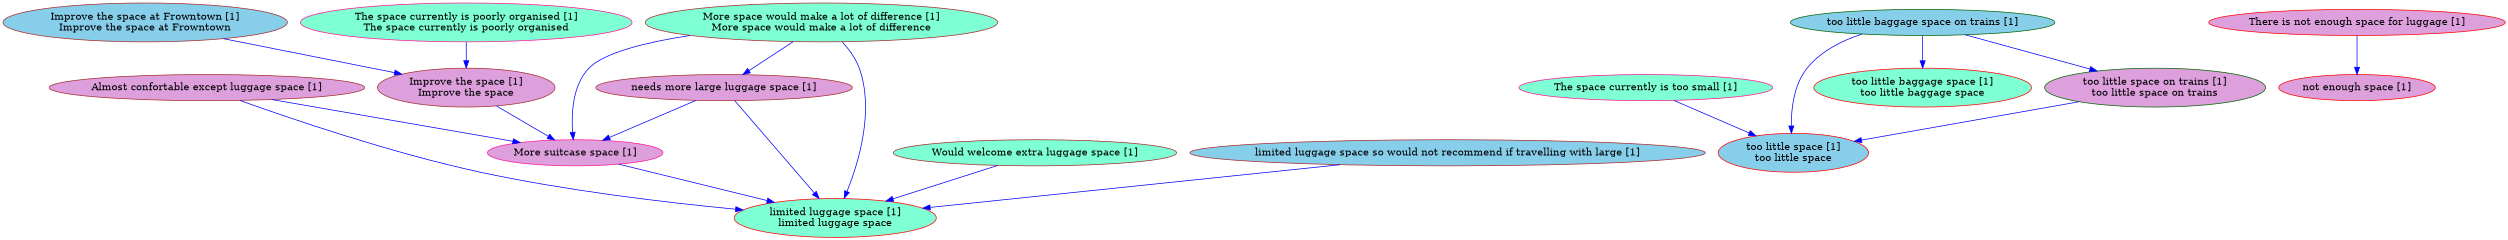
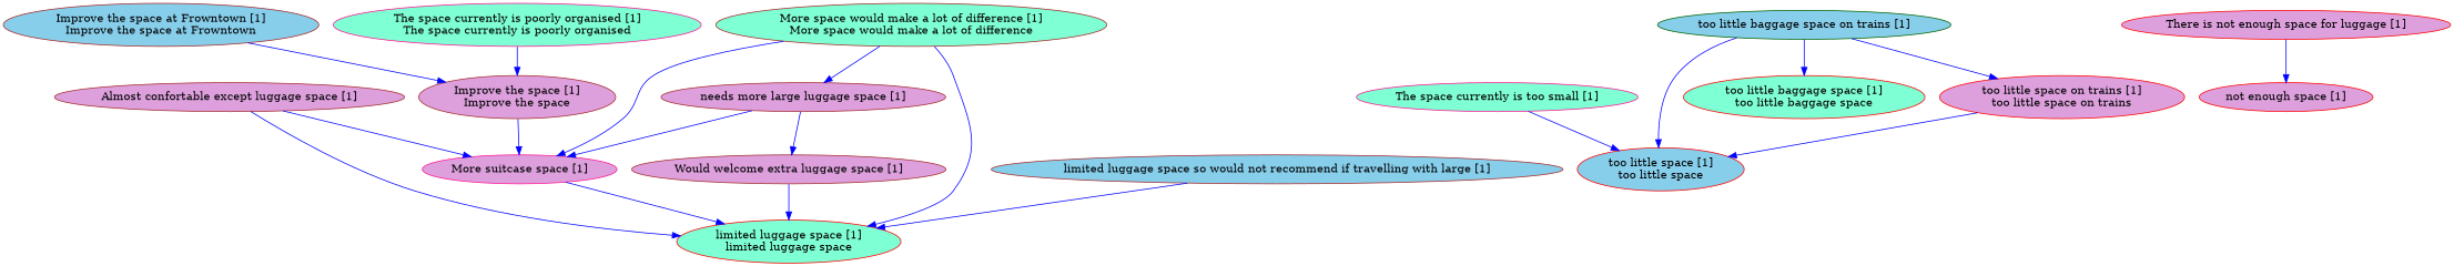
  digraph {
    node [color=brown fillcolor=plum style=filled]
    edge [color=blue]
    "Almost confortable except luggage space [1]"
    "More suitcase space [1]" [color=deeppink]
    "limited luggage space [1]\nlimited luggage space" [color=red fillcolor=aquamarine]
    "Improve the space at Frowntown [1]\nImprove the space at Frowntown" [fillcolor=skyblue]
    "Improve the space [1]\nImprove the space"
    "More space would make a lot of difference [1]\nMore space would make a lot of difference" [fillcolor=aquamarine]
    "needs more large luggage space [1]"
    "The space currently is poorly organised [1]\nThe space currently is poorly organised" [color=deeppink fillcolor=aquamarine]
    "The space currently is too small [1]" [color=deeppink fillcolor=aquamarine]
    "too little space [1]\ntoo little space" [color=red fillcolor=skyblue]
    "There is not enough space for luggage [1]" [color=red]
    "not enough space [1]" [color=red]
-   "Would welcome extra luggage space [1]" [fillcolor=aquamarine]
+   "Would welcome extra luggage space [1]"
    "limited luggage space so would not recommend if travelling with large [1]" [fillcolor=skyblue]
    "too little baggage space on trains [1]" [color=darkgreen fillcolor=skyblue]
    "too little baggage space [1]\ntoo little baggage space" [color=red fillcolor=aquamarine]
-   "too little space on trains [1]\ntoo little space on trains" [color=darkgreen]
+   "too little space on trains [1]\ntoo little space on trains" [color=red]
    "Almost confortable except luggage space [1]" -> "More suitcase space [1]"
    "Almost confortable except luggage space [1]" -> "limited luggage space [1]\nlimited luggage space"
    "More suitcase space [1]" -> "limited luggage space [1]\nlimited luggage space"
    "Improve the space at Frowntown [1]\nImprove the space at Frowntown" -> "Improve the space [1]\nImprove the space"
    "Improve the space [1]\nImprove the space" -> "More suitcase space [1]"
    "More space would make a lot of difference [1]\nMore space would make a lot of difference" -> "More suitcase space [1]"
    "More space would make a lot of difference [1]\nMore space would make a lot of difference" -> "limited luggage space [1]\nlimited luggage space"
    "More space would make a lot of difference [1]\nMore space would make a lot of difference" -> "needs more large luggage space [1]"
    "needs more large luggage space [1]" -> "More suitcase space [1]"
-   "needs more large luggage space [1]" -> "limited luggage space [1]\nlimited luggage space"
+   "needs more large luggage space [1]" -> "Would welcome extra luggage space [1]"
    "The space currently is poorly organised [1]\nThe space currently is poorly organised" -> "Improve the space [1]\nImprove the space"
    "The space currently is too small [1]" -> "too little space [1]\ntoo little space"
    "There is not enough space for luggage [1]" -> "not enough space [1]"
    "Would welcome extra luggage space [1]" -> "limited luggage space [1]\nlimited luggage space"
    "limited luggage space so would not recommend if travelling with large [1]" -> "limited luggage space [1]\nlimited luggage space"
    "too little baggage space on trains [1]" -> "too little space [1]\ntoo little space"
    "too little baggage space on trains [1]" -> "too little baggage space [1]\ntoo little baggage space"
    "too little baggage space on trains [1]" -> "too little space on trains [1]\ntoo little space on trains"
    "too little space on trains [1]\ntoo little space on trains" -> "too little space [1]\ntoo little space"
  }
